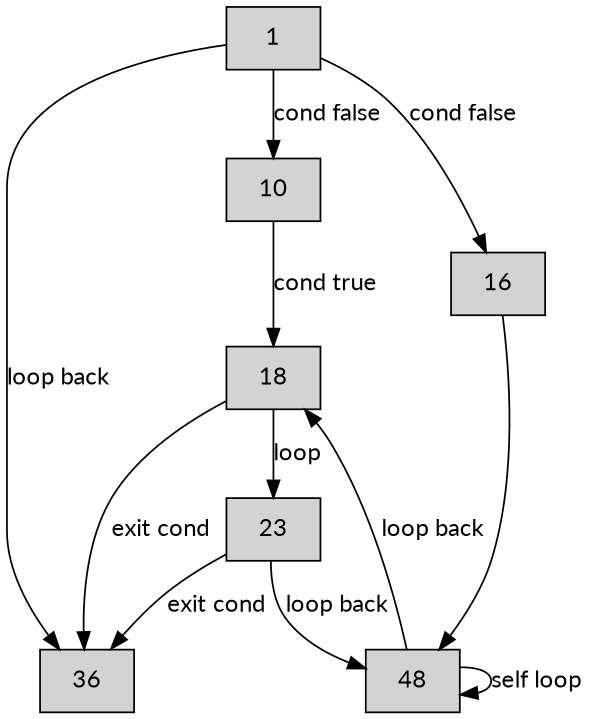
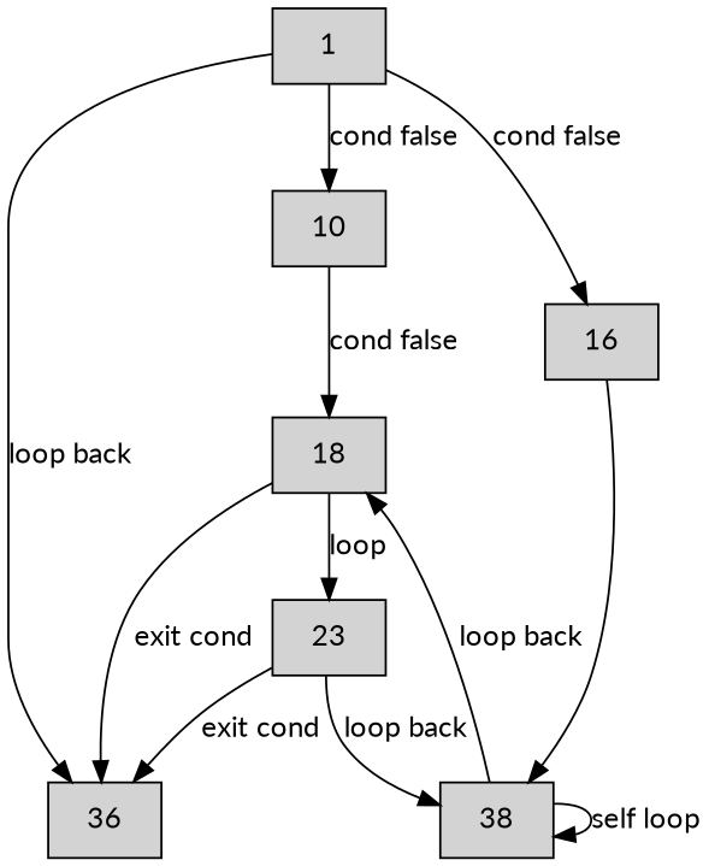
  digraph {
    fontname=Lato
    node [fontname=Lato shape=box style=filled]
    edge [fontname=Lato]
    n1 [label=1]
    n2 [label=10]
    n3 [label=36]
    n4 [label=16]
    n5 [label=18]
-   n6 [label=48]
+   n6 [label=38]
    n7 [label=23]
    n1 -> n2 [label="cond false"]
    n1 -> n3 [label="loop back"]
    n1 -> n4 [label="cond false"]
-   n2 -> n5 [label="cond true"]
+   n2 -> n5 [label="cond false"]
    n4 -> n6
    n5 -> n3 [label="exit cond"]
    n5 -> n7 [label=loop]
    n6 -> n5 [label="loop back"]
    n6 -> n6 [label="self loop"]
    n7 -> n3 [label="exit cond"]
    n7 -> n6 [label="loop back"]
  }
